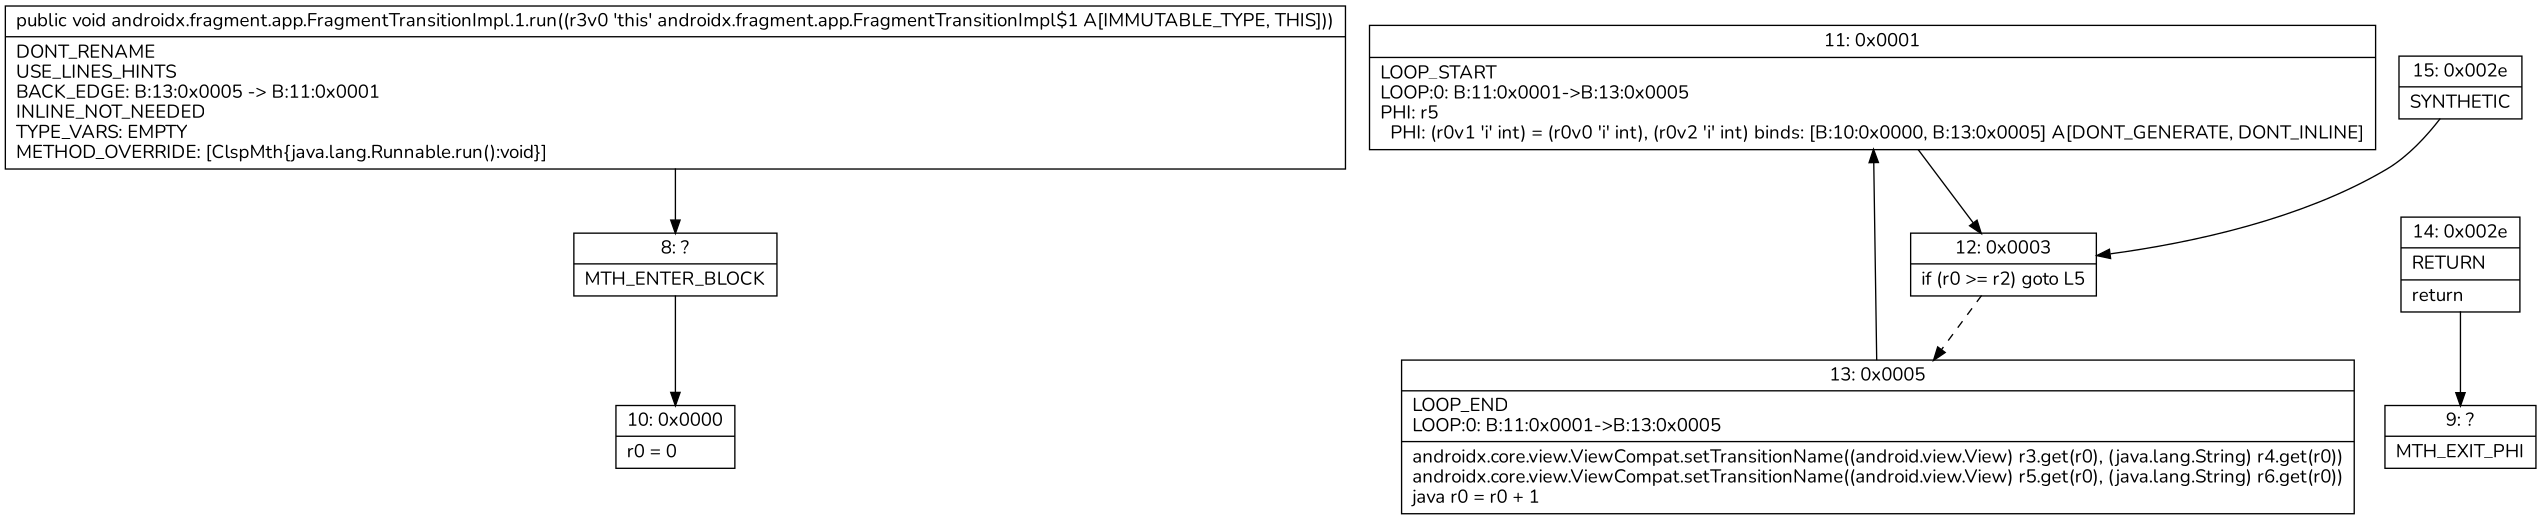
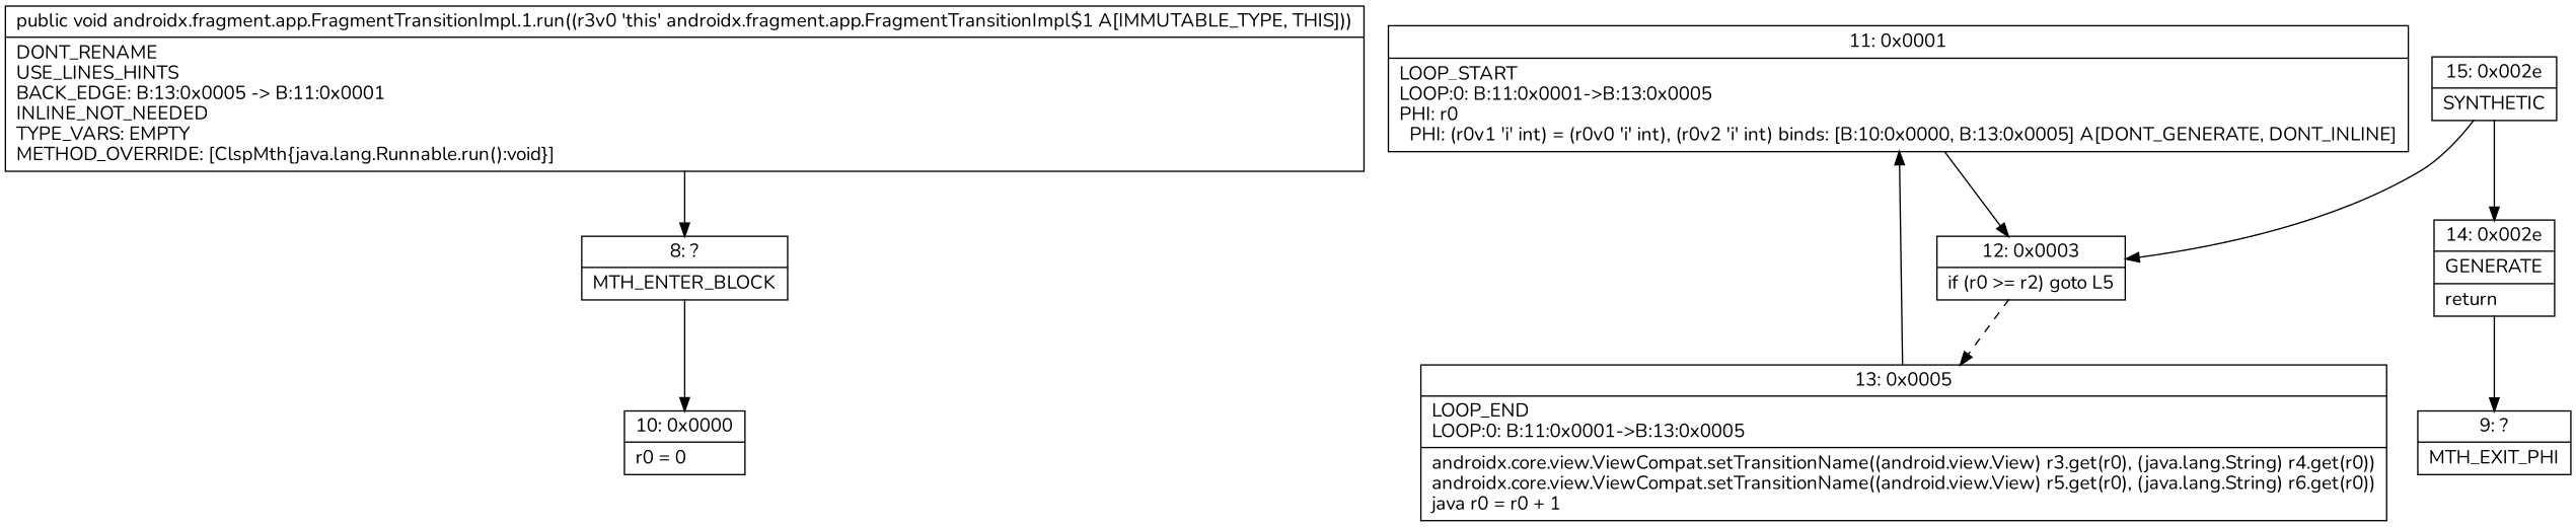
  digraph {
    fontname=Nunito
    node [fontname=Nunito shape=record]
    edge [fontname=Nunito]
    n1 [label="{8\:\ ?|MTH_ENTER_BLOCK\l}"]
    n2 [label="{10\:\ 0x0000|r0 = 0\l}"]
-   n3 [label="{11\:\ 0x0001|LOOP_START\lLOOP:0: B:11:0x0001\-\>B:13:0x0005\lPHI: r5 \l  PHI: (r0v1 'i' int) = (r0v0 'i' int), (r0v2 'i' int) binds: [B:10:0x0000, B:13:0x0005] A[DONT_GENERATE, DONT_INLINE]\l}"]
+   n3 [label="{11\:\ 0x0001|LOOP_START\lLOOP:0: B:11:0x0001\-\>B:13:0x0005\lPHI: r0 \l  PHI: (r0v1 'i' int) = (r0v0 'i' int), (r0v2 'i' int) binds: [B:10:0x0000, B:13:0x0005] A[DONT_GENERATE, DONT_INLINE]\l}"]
    n4 [label="{12\:\ 0x0003|if (r0 \>= r2) goto L5\l}"]
    n5 [label="{13\:\ 0x0005|LOOP_END\lLOOP:0: B:11:0x0001\-\>B:13:0x0005\l|androidx.core.view.ViewCompat.setTransitionName((android.view.View) r3.get(r0), (java.lang.String) r4.get(r0))\landroidx.core.view.ViewCompat.setTransitionName((android.view.View) r5.get(r0), (java.lang.String) r6.get(r0))\ljava r0 = r0 + 1\l}"]
    n6 [label="{15\:\ 0x002e|SYNTHETIC\l}"]
-   n7 [label="{14\:\ 0x002e|RETURN\l|return\l}"]
+   n7 [label="{14\:\ 0x002e|GENERATE\l|return\l}"]
    n8 [label="{9\:\ ?|MTH_EXIT_PHI\l}"]
    n9 [label="{public void androidx.fragment.app.FragmentTransitionImpl.1.run((r3v0 'this' androidx.fragment.app.FragmentTransitionImpl$1 A[IMMUTABLE_TYPE, THIS]))  | DONT_RENAME\lUSE_LINES_HINTS\lBACK_EDGE: B:13:0x0005 \-\> B:11:0x0001\lINLINE_NOT_NEEDED\lTYPE_VARS: EMPTY\lMETHOD_OVERRIDE: [ClspMth\{java.lang.Runnable.run():void\}]\l}"]
    n1 -> n2
    n3 -> n4
    n4 -> n5 [style=dashed]
    n5 -> n3
    n6 -> n4
+   n6 -> n7
    n7 -> n8
    n9 -> n1
  }
